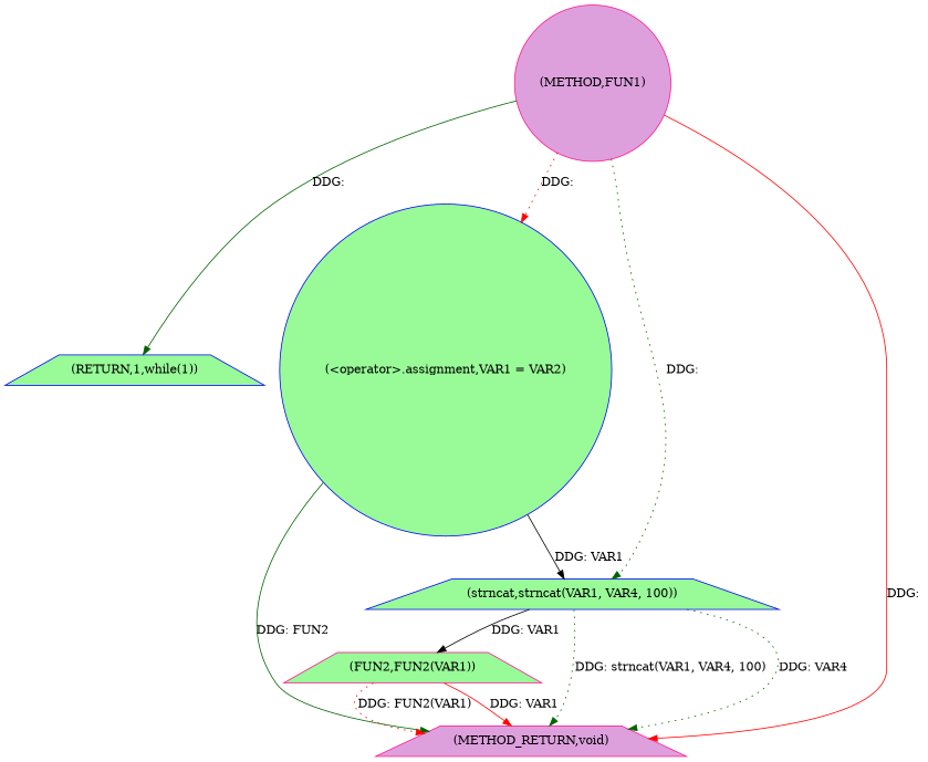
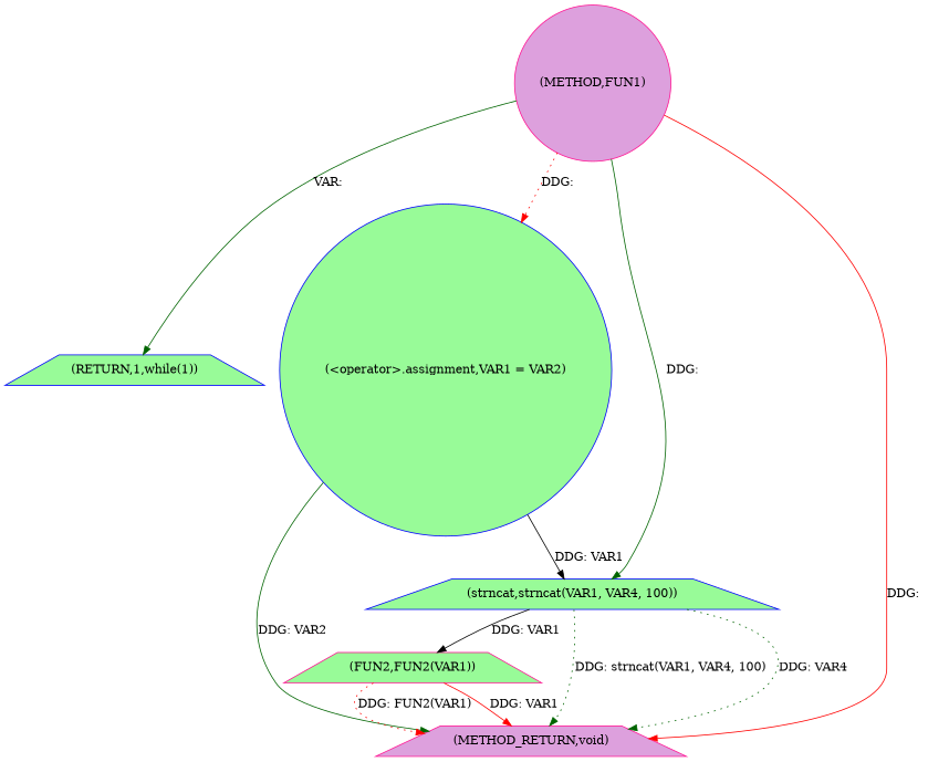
  digraph {
    node [color=deeppink fillcolor=palegreen shape=trapezium style=filled]
    edge [color=darkgreen style=solid]
    n1 [fillcolor=plum label="(METHOD,FUN1)" shape=circle]
    n2 [color=blue label="(RETURN,1,while(1))"]
    n3 [color=blue label="(<operator>.assignment,VAR1 = VAR2)" shape=circle]
    n4 [color=blue label="(strncat,strncat(VAR1, VAR4, 100))"]
    n5 [fillcolor=plum label="(METHOD_RETURN,void)"]
    n6 [label="(FUN2,FUN2(VAR1))"]
-   n1 -> n2 [label="DDG: "]
+   n1 -> n2 [label="VAR: "]
    n1 -> n3 [color=red label="DDG: " style=dotted]
-   n1 -> n4 [label="DDG: " style=dotted]
+   n1 -> n4 [label="DDG: "]
    n1 -> n5 [color=red label="DDG: "]
    n3 -> n4 [color=black label="DDG: VAR1"]
-   n3 -> n5 [label="DDG: FUN2"]
+   n3 -> n5 [label="DDG: VAR2"]
    n4 -> n5 [label="DDG: strncat(VAR1, VAR4, 100)" style=dotted]
    n4 -> n5 [label="DDG: VAR4" style=dotted]
    n4 -> n6 [color=black label="DDG: VAR1"]
    n6 -> n5 [color=red label="DDG: FUN2(VAR1)" style=dotted]
    n6 -> n5 [color=red label="DDG: VAR1"]
  }
